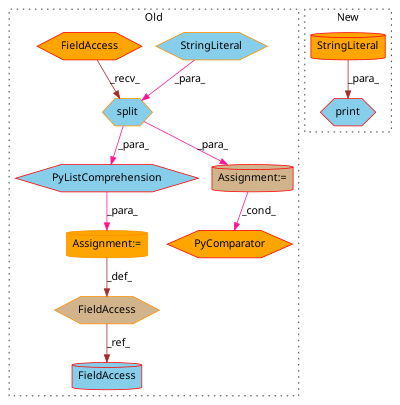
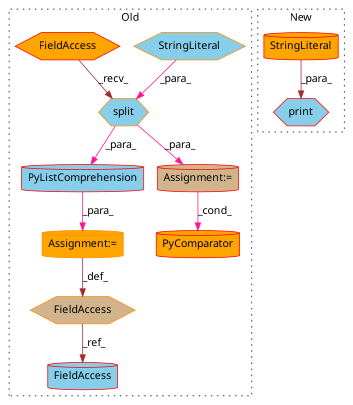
  digraph {
    fontname="Noto Sans"
    node [a=22 color=red fillcolor=skyblue fontname="Noto Sans" l=30 s=25875 shape=hexagon style=filled]
    edge [color=deeppink fontname="Noto Sans"]
-   n1 [a=109 l=135 label=PyListComprehension s=25778]
-   n2 [a=113 fillcolor=orange label=PyComparator]
+   n1 [a=109 l=135 label=PyListComprehension s=25778 shape=cylinder]
+   n2 [a=113 fillcolor=orange label=PyComparator shape=cylinder]
    n3 [a=7 fillcolor=tan label="Assignment:=" shape=cylinder]
    n4 [a=7 color=darkorange fillcolor=orange l=18 label="Assignment:=" s=25760 shape=cylinder]
    n5 [color=darkorange fillcolor=tan l=9 label=FieldAccess s=25751]
    n6 [l=9 label=FieldAccess s=25931 shape=cylinder]
    n7 [a=32 color=darkorange l="6,1" label=split s="25886,25895"]
    n8 [a=45 color=darkorange l=3 label=StringLiteral s=25892]
    n9 [fillcolor=orange l=3 label=FieldAccess s=25882]
    n10 [a=32 l="6,1" label=print s="24705,24743"]
    n11 [a=45 fillcolor=orange l=32 label=StringLiteral s=24711 shape=cylinder]
    subgraph cluster_1 {
      label=Old
      style=dotted
      n1
      n2
      n3
      n4
      n5
      n6
      n7
      n8
      n9
    }
    subgraph cluster_2 {
      label=New
      style=dotted
      n10
      n11
    }
    n1 -> n4 [label=_para_]
    n3 -> n2 [label=_cond_]
    n4 -> n5 [color=brown label=_def_]
    n5 -> n6 [color=brown label=_ref_]
    n7 -> n1 [label=_para_]
    n7 -> n3 [label=_para_]
    n8 -> n7 [label=_para_]
    n9 -> n7 [color=brown label=_recv_]
    n11 -> n10 [color=brown label=_para_]
  }
